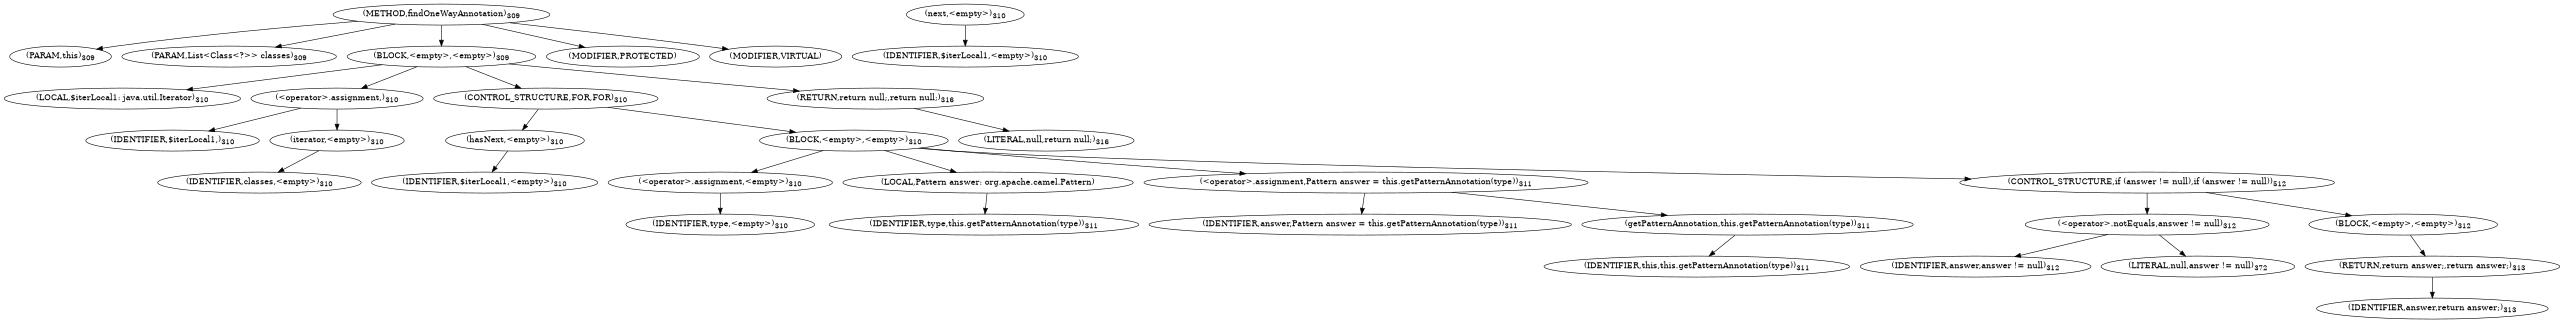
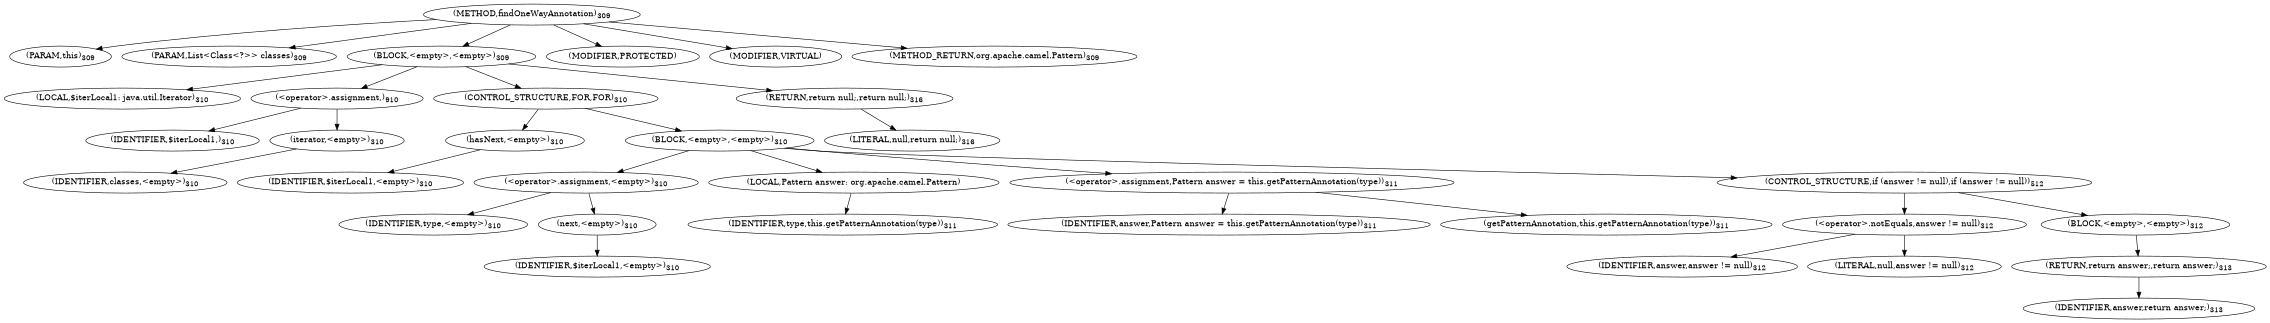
  digraph {
    n1 [label=<(METHOD,findOneWayAnnotation)<SUB>309</SUB>>]
    n2 [label=<(PARAM,this)<SUB>309</SUB>>]
    n3 [label=<(PARAM,List&lt;Class&lt;?&gt;&gt; classes)<SUB>309</SUB>>]
    n4 [label=<(BLOCK,&lt;empty&gt;,&lt;empty&gt;)<SUB>309</SUB>>]
    n5 [label=<(MODIFIER,PROTECTED)>]
    n6 [label=<(MODIFIER,VIRTUAL)>]
+   n7 [label=<(METHOD_RETURN,org.apache.camel.Pattern)<SUB>309</SUB>>]
    n8 [label=<(LOCAL,$iterLocal1: java.util.Iterator)<SUB>310</SUB>>]
-   n9 [label=<(&lt;operator&gt;.assignment,)<SUB>310</SUB>>]
+   n9 [label=<(&lt;operator&gt;.assignment,)<SUB>910</SUB>>]
    n10 [label=<(CONTROL_STRUCTURE,FOR,FOR)<SUB>310</SUB>>]
    n11 [label=<(RETURN,return null;,return null;)<SUB>316</SUB>>]
    n12 [label=<(IDENTIFIER,$iterLocal1,)<SUB>310</SUB>>]
    n13 [label=<(iterator,&lt;empty&gt;)<SUB>310</SUB>>]
    n14 [label=<(hasNext,&lt;empty&gt;)<SUB>310</SUB>>]
    n15 [label=<(BLOCK,&lt;empty&gt;,&lt;empty&gt;)<SUB>310</SUB>>]
    n16 [label=<(LITERAL,null,return null;)<SUB>316</SUB>>]
    n17 [label=<(IDENTIFIER,classes,&lt;empty&gt;)<SUB>310</SUB>>]
    n18 [label=<(IDENTIFIER,$iterLocal1,&lt;empty&gt;)<SUB>310</SUB>>]
    n19 [label=<(&lt;operator&gt;.assignment,&lt;empty&gt;)<SUB>310</SUB>>]
    n20 [label=<(LOCAL,Pattern answer: org.apache.camel.Pattern)>]
    n21 [label=<(&lt;operator&gt;.assignment,Pattern answer = this.getPatternAnnotation(type))<SUB>311</SUB>>]
    n22 [label=<(CONTROL_STRUCTURE,if (answer != null),if (answer != null))<SUB>512</SUB>>]
    n23 [label=<(IDENTIFIER,type,&lt;empty&gt;)<SUB>310</SUB>>]
    n24 [label=<(next,&lt;empty&gt;)<SUB>310</SUB>>]
    n25 [label=<(IDENTIFIER,type,this.getPatternAnnotation(type))<SUB>311</SUB>>]
    n26 [label=<(IDENTIFIER,answer,Pattern answer = this.getPatternAnnotation(type))<SUB>311</SUB>>]
    n27 [label=<(getPatternAnnotation,this.getPatternAnnotation(type))<SUB>311</SUB>>]
    n28 [label=<(&lt;operator&gt;.notEquals,answer != null)<SUB>312</SUB>>]
    n29 [label=<(BLOCK,&lt;empty&gt;,&lt;empty&gt;)<SUB>312</SUB>>]
    n30 [label=<(IDENTIFIER,$iterLocal1,&lt;empty&gt;)<SUB>310</SUB>>]
-   n31 [label=<(IDENTIFIER,this,this.getPatternAnnotation(type))<SUB>311</SUB>>]
    n32 [label=<(IDENTIFIER,answer,answer != null)<SUB>312</SUB>>]
-   n33 [label=<(LITERAL,null,answer != null)<SUB>372</SUB>>]
+   n33 [label=<(LITERAL,null,answer != null)<SUB>312</SUB>>]
    n34 [label=<(RETURN,return answer;,return answer;)<SUB>313</SUB>>]
    n35 [label=<(IDENTIFIER,answer,return answer;)<SUB>313</SUB>>]
    n1 -> n2
    n1 -> n3
    n1 -> n4
    n1 -> n5
    n1 -> n6
+   n1 -> n7
    n4 -> n8
    n4 -> n9
    n4 -> n10
    n4 -> n11
    n9 -> n12
    n9 -> n13
    n10 -> n14
    n10 -> n15
    n11 -> n16
    n13 -> n17
    n14 -> n18
    n15 -> n19
    n15 -> n20
    n15 -> n21
    n15 -> n22
    n19 -> n23
+   n19 -> n24
    n20 -> n25
    n21 -> n26
    n21 -> n27
    n22 -> n28
    n22 -> n29
    n24 -> n30
-   n27 -> n31
    n28 -> n32
    n28 -> n33
    n29 -> n34
    n34 -> n35
  }
